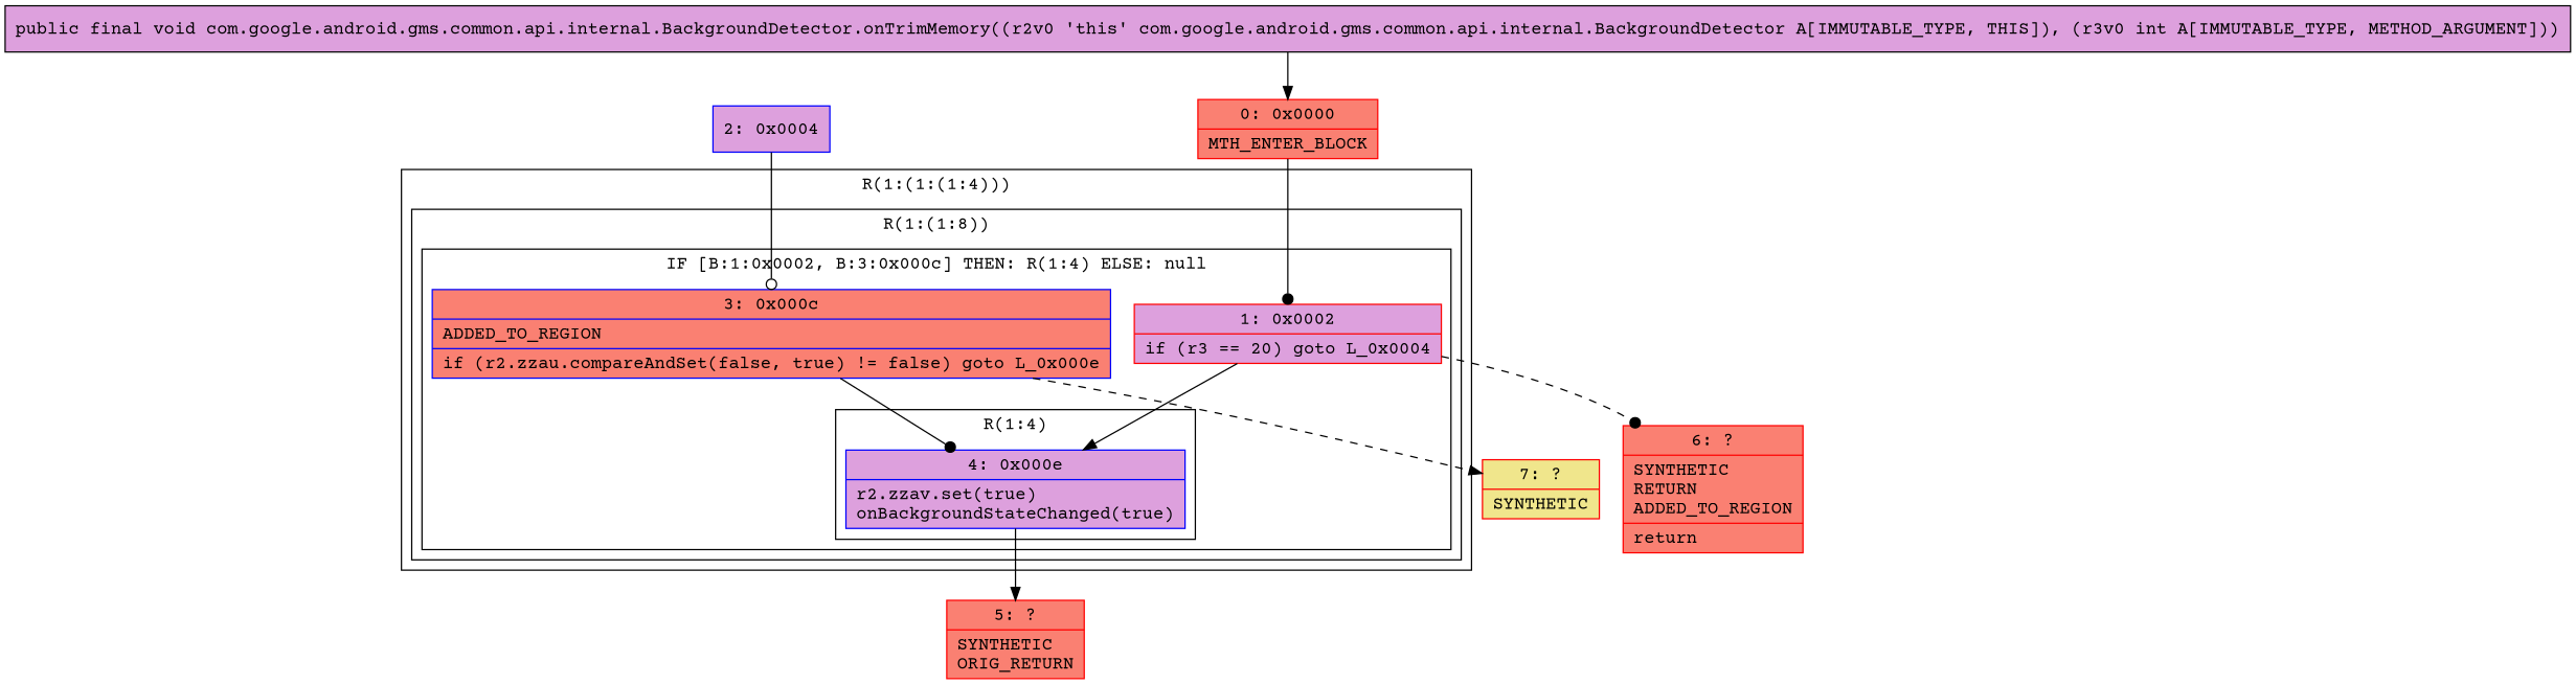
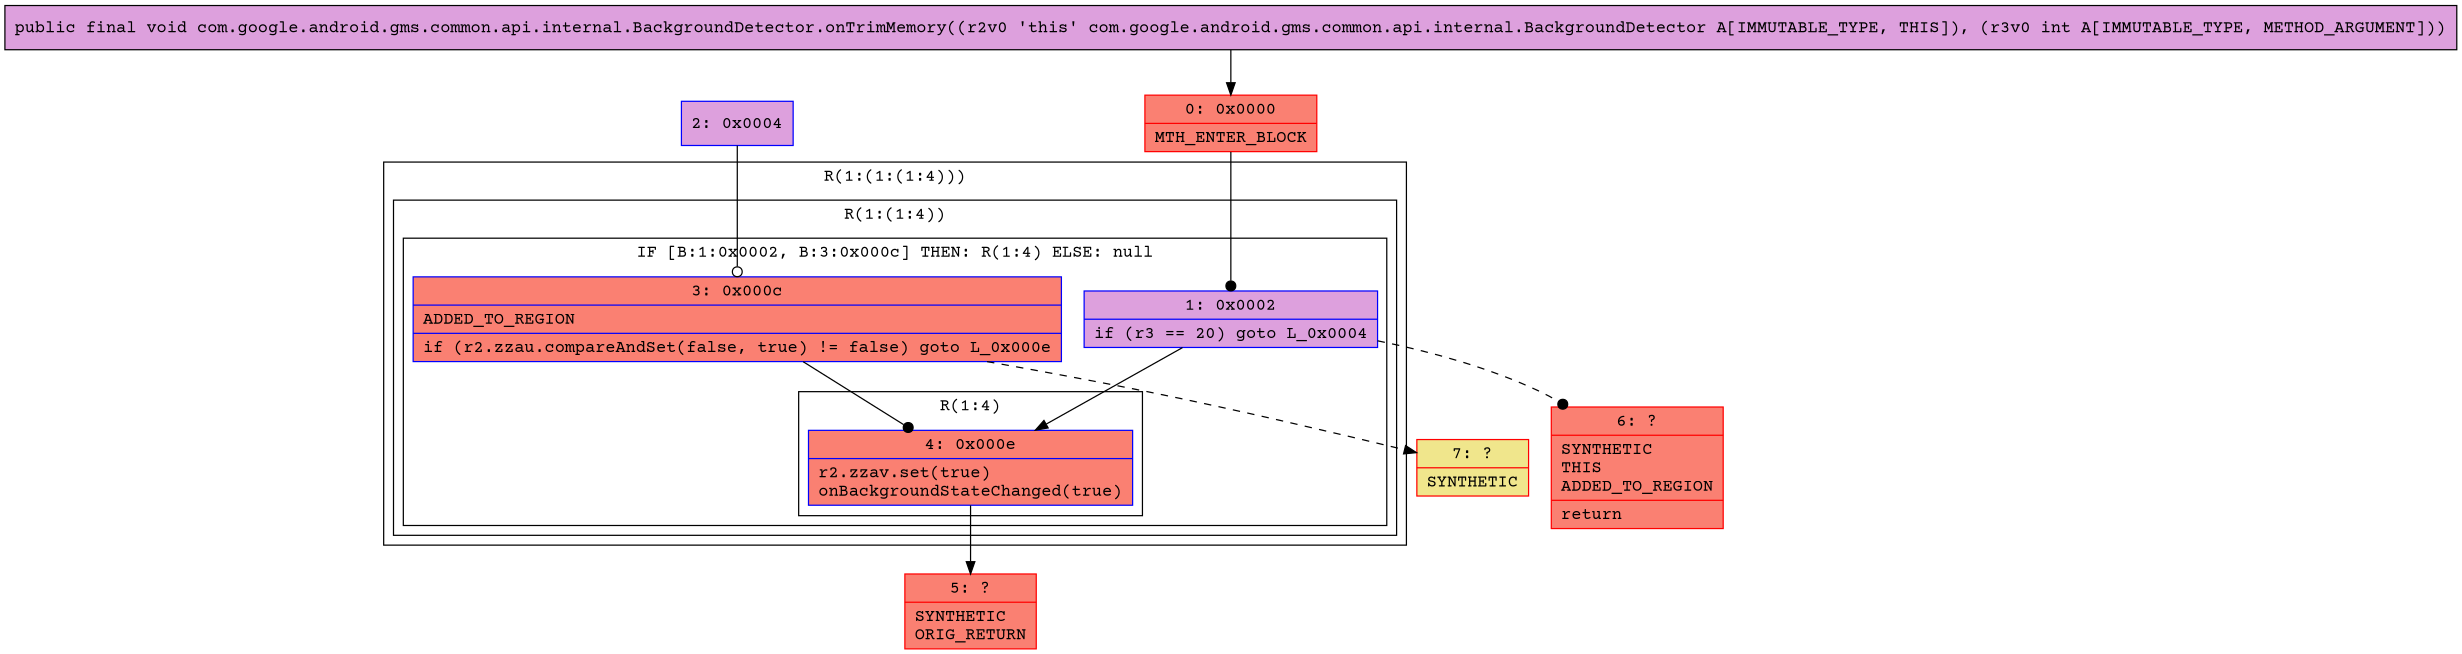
  digraph {
    fontname="Courier Prime"
    node [color=blue fillcolor=salmon fontname="Courier Prime" shape=record style=filled]
    edge [arrowhead=normal fontname="Courier Prime"]
-   n1 [fillcolor=plum label="{4\:\ 0x000e|r2.zzav.set(true)\lonBackgroundStateChanged(true)\l}"]
-   n2 [color=red fillcolor=plum label="{1\:\ 0x0002|if (r3 == 20) goto L_0x0004\l}"]
+   n1 [label="{4\:\ 0x000e|r2.zzav.set(true)\lonBackgroundStateChanged(true)\l}"]
+   n2 [fillcolor=plum label="{1\:\ 0x0002|if (r3 == 20) goto L_0x0004\l}"]
    n3 [label="{3\:\ 0x000c|ADDED_TO_REGION\l|if (r2.zzau.compareAndSet(false, true) != false) goto L_0x000e\l}"]
    n4 [color=red label="{5\:\ ?|SYNTHETIC\lORIG_RETURN\l}"]
-   n5 [color=red label="{6\:\ ?|SYNTHETIC\lRETURN\lADDED_TO_REGION\l|return\l}"]
+   n5 [color=red label="{6\:\ ?|SYNTHETIC\lTHIS\lADDED_TO_REGION\l|return\l}"]
    n6 [color=red fillcolor=khaki label="{7\:\ ?|SYNTHETIC\l}"]
    n7 [fillcolor=plum label="{2\:\ 0x0004}"]
    n8 [color=red label="{0\:\ 0x0000|MTH_ENTER_BLOCK\l}"]
    n9 [fillcolor=plum label="{public final void com.google.android.gms.common.api.internal.BackgroundDetector.onTrimMemory((r2v0 'this' com.google.android.gms.common.api.internal.BackgroundDetector A[IMMUTABLE_TYPE, THIS]), (r3v0 int A[IMMUTABLE_TYPE, METHOD_ARGUMENT])) }" color=""]
    subgraph cluster_1 {
      label="R(1:(1:(1:4)))"
      subgraph cluster_2 {
-       label="R(1:(1:8))"
+       label="R(1:(1:4))"
        subgraph cluster_3 {
          label="IF [B:1:0x0002, B:3:0x000c] THEN: R(1:4) ELSE: null"
          n2
          n3
          subgraph cluster_4 {
            label="R(1:4)"
            n1
          }
        }
      }
    }
    n1 -> n4
    n2 -> n1
    n2 -> n5 [arrowhead=dot style=dashed]
    n3 -> n1 [arrowhead=dot]
    n3 -> n6 [style=dashed]
    n7 -> n3 [arrowhead=odot]
    n8 -> n2 [arrowhead=dot]
    n9 -> n8
  }
